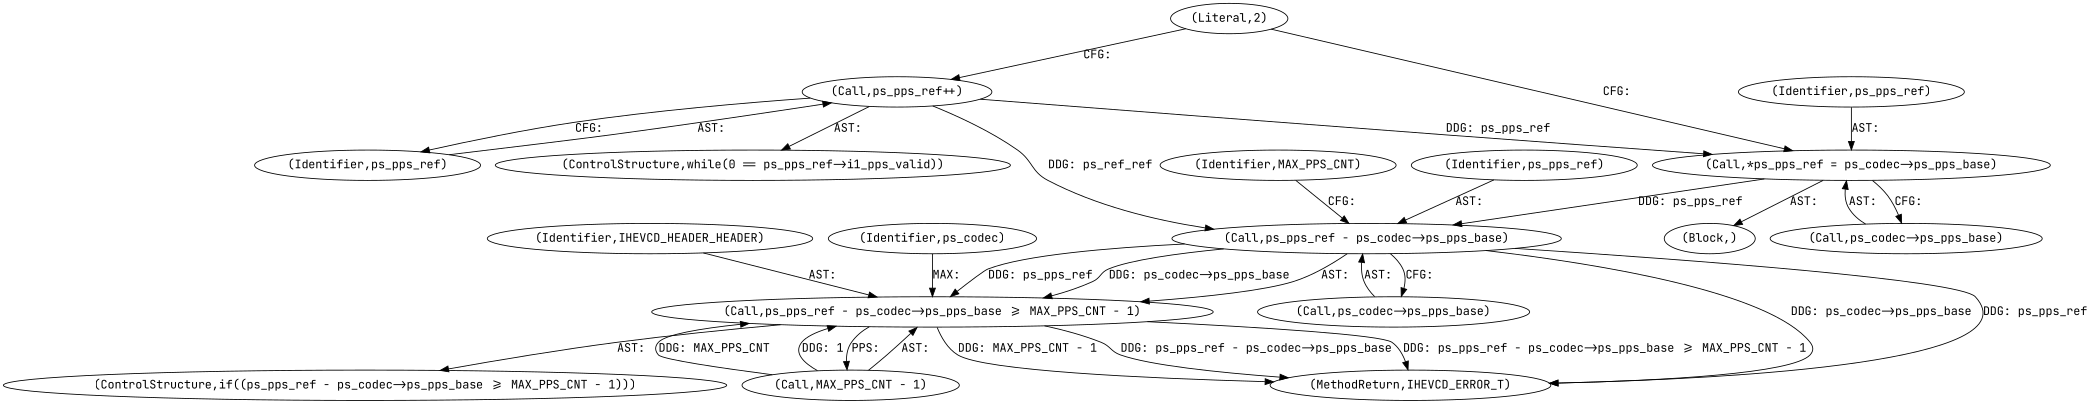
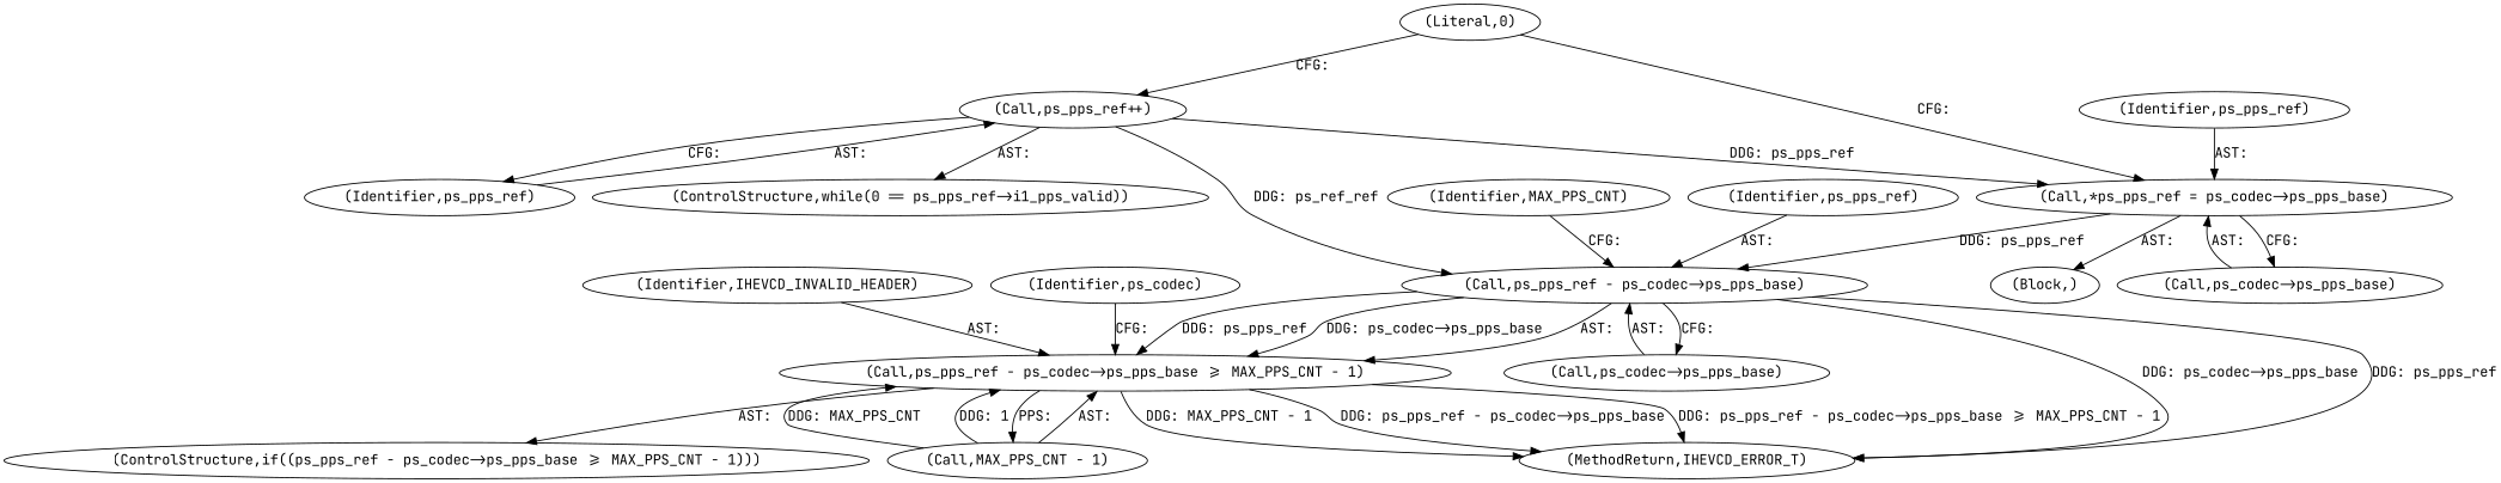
  digraph {
    fontname="JetBrains Mono"
    node [fontname="JetBrains Mono"]
    edge [fontname="JetBrains Mono"]
    n1 [label="(Call,*ps_pps_ref = ps_codec->ps_pps_base)"]
    n2 [label="(Call,ps_pps_ref - ps_codec->ps_pps_base)"]
    n3 [label="(Block,)"]
    n4 [label="(Call,ps_codec->ps_pps_base)"]
    n5 [label="(Call,ps_pps_ref++)"]
    n6 [label="(Identifier,ps_pps_ref)"]
    n7 [label="(ControlStructure,while(0 == ps_pps_ref->i1_pps_valid))"]
    n8 [label="(Call,ps_pps_ref - ps_codec->ps_pps_base >= MAX_PPS_CNT - 1)"]
    n9 [label="(Call,ps_codec->ps_pps_base)"]
    n10 [label="(MethodReturn,IHEVCD_ERROR_T)"]
    n11 [label="(ControlStructure,if((ps_pps_ref - ps_codec->ps_pps_base >= MAX_PPS_CNT - 1)))"]
    n12 [label="(Call,MAX_PPS_CNT - 1)"]
    n13 [label="(Identifier,ps_pps_ref)"]
    n14 [label="(Identifier,ps_pps_ref)"]
-   n15 [label="(Literal,2)"]
+   n15 [label="(Literal,0)"]
    n16 [label="(Identifier,MAX_PPS_CNT)"]
-   n17 [label="(Identifier,IHEVCD_HEADER_HEADER)"]
+   n17 [label="(Identifier,IHEVCD_INVALID_HEADER)"]
    n18 [label="(Identifier,ps_codec)"]
    n1 -> n2 [label="DDG: ps_pps_ref"]
    n1 -> n3 [label="AST: "]
    n1 -> n4 [label="CFG: "]
    n2 -> n8 [label="AST: "]
    n2 -> n8 [label="DDG: ps_pps_ref"]
    n2 -> n8 [label="DDG: ps_codec->ps_pps_base"]
    n2 -> n9 [label="CFG: "]
    n2 -> n10 [label="DDG: ps_codec->ps_pps_base"]
    n2 -> n10 [label="DDG: ps_pps_ref"]
    n4 -> n1 [label="AST: "]
    n5 -> n1 [label="DDG: ps_pps_ref"]
    n5 -> n2 [label="DDG: ps_ref_ref"]
    n5 -> n6 [label="CFG: "]
    n5 -> n7 [label="AST: "]
    n6 -> n5 [label="AST: "]
    n8 -> n10 [label="DDG: ps_pps_ref - ps_codec->ps_pps_base"]
    n8 -> n10 [label="DDG: ps_pps_ref - ps_codec->ps_pps_base >= MAX_PPS_CNT - 1"]
    n8 -> n10 [label="DDG: MAX_PPS_CNT - 1"]
    n8 -> n11 [label="AST: "]
    n8 -> n12 [label="PPS: "]
    n9 -> n2 [label="AST: "]
    n12 -> n8 [label="AST: "]
    n12 -> n8 [label="DDG: MAX_PPS_CNT"]
    n12 -> n8 [label="DDG: 1"]
    n13 -> n1 [label="AST: "]
    n14 -> n2 [label="AST: "]
    n15 -> n1 [label="CFG: "]
    n15 -> n5 [label="CFG: "]
    n16 -> n2 [label="CFG: "]
    n17 -> n8 [label="AST: "]
-   n18 -> n8 [label="MAX: "]
+   n18 -> n8 [label="CFG: "]
  }
